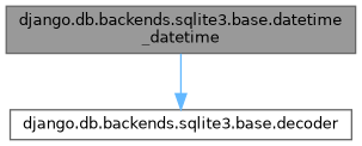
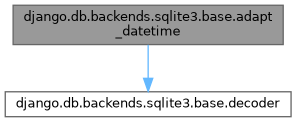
  digraph {
    rankdir=TB
    node [fontname=Helvetica fontsize=10 shape=box style=filled]
-   n1 [color=gray40 fillcolor=grey60 fontcolor=black height=0.2 label="django.db.backends.sqlite3.base.datetime\l_datetime" width=0.4]
+   n1 [color=gray40 fillcolor=grey60 fontcolor=black height=0.2 label="django.db.backends.sqlite3.base.adapt\l_datetime" width=0.4]
    n2 [color=grey40 fillcolor=white height=0.2 label="django.db.backends.sqlite3.base.decoder" width=0.4]
    n1 -> n2 [color=steelblue1 fontname=Helvetica fontsize=10 labelfontname=Helvetica labelfontsize=10 style=solid]
  }
